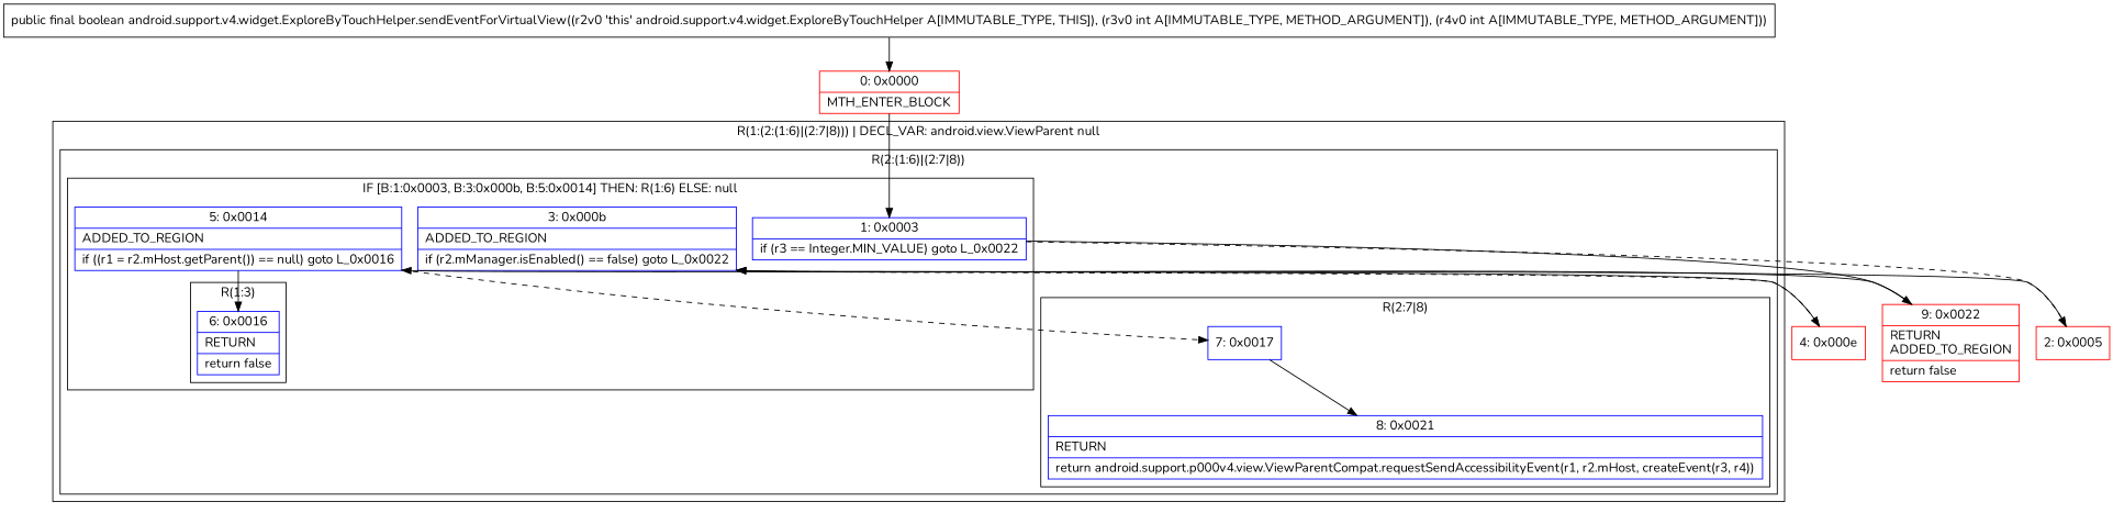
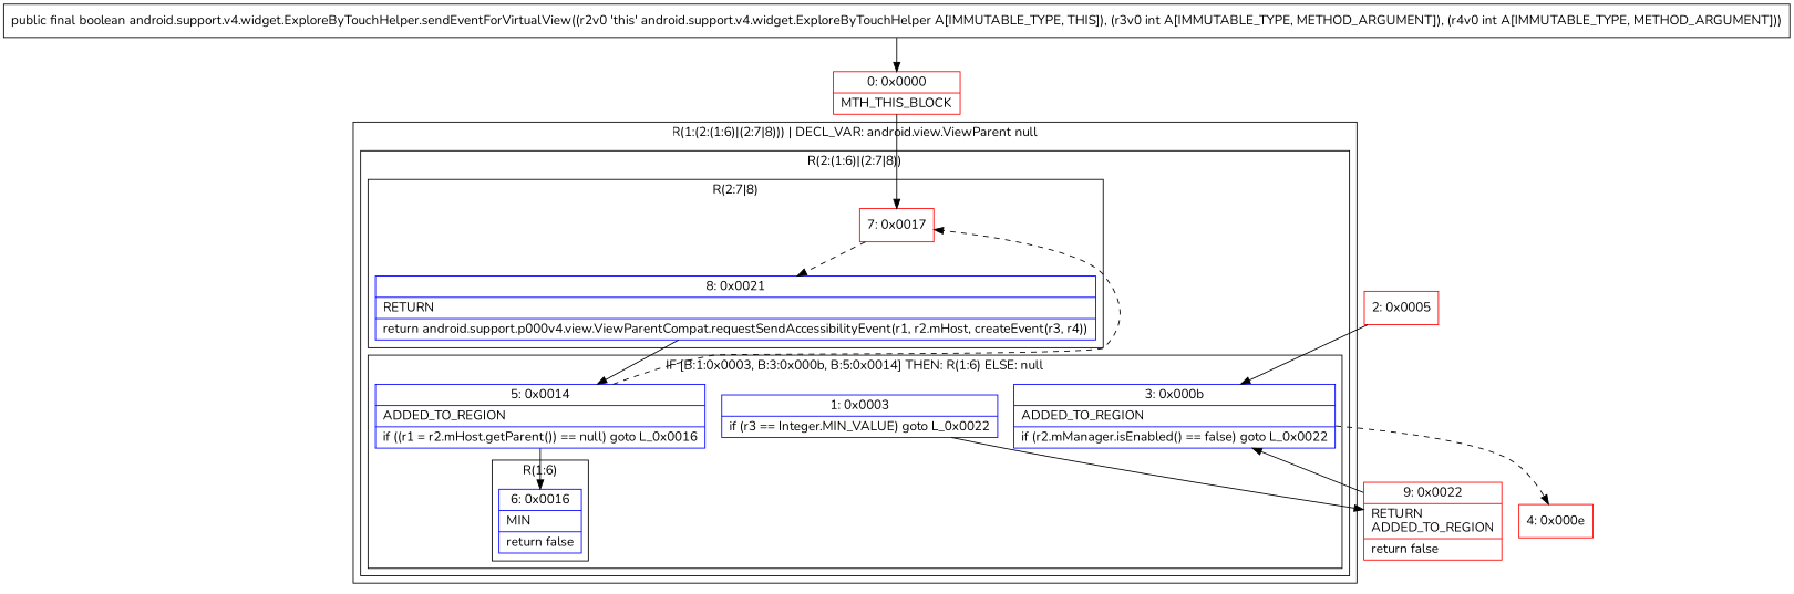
  digraph {
    fontname=Nunito
    node [color=blue fontname=Nunito shape=record]
    edge [fontname=Nunito]
-   n1 [label="{6\:\ 0x0016|RETURN\l|return false\l}"]
+   n1 [label="{6\:\ 0x0016|MIN\l|return false\l}"]
    n2 [label="{1\:\ 0x0003|if (r3 == Integer.MIN_VALUE) goto L_0x0022\l}"]
    n3 [label="{3\:\ 0x000b|ADDED_TO_REGION\l|if (r2.mManager.isEnabled() == false) goto L_0x0022\l}"]
    n4 [label="{5\:\ 0x0014|ADDED_TO_REGION\l|if ((r1 = r2.mHost.getParent()) == null) goto L_0x0016\l}"]
-   n5 [label="{7\:\ 0x0017}"]
+   n5 [color=red label="{7\:\ 0x0017}"]
    n6 [label="{8\:\ 0x0021|RETURN\l|return android.support.p000v4.view.ViewParentCompat.requestSendAccessibilityEvent(r1, r2.mHost, createEvent(r3, r4))\l}"]
    n7 [color=red label="{2\:\ 0x0005}"]
    n8 [color=red label="{9\:\ 0x0022|RETURN\lADDED_TO_REGION\l|return false\l}"]
    n9 [color=red label="{4\:\ 0x000e}"]
-   n10 [color=red label="{0\:\ 0x0000|MTH_ENTER_BLOCK\l}"]
+   n10 [color=red label="{0\:\ 0x0000|MTH_THIS_BLOCK\l}"]
    n11 [label="{public final boolean android.support.v4.widget.ExploreByTouchHelper.sendEventForVirtualView((r2v0 'this' android.support.v4.widget.ExploreByTouchHelper A[IMMUTABLE_TYPE, THIS]), (r3v0 int A[IMMUTABLE_TYPE, METHOD_ARGUMENT]), (r4v0 int A[IMMUTABLE_TYPE, METHOD_ARGUMENT])) }" color=""]
    subgraph cluster_1 {
      label="R(1:(2:(1:6)|(2:7|8))) | DECL_VAR: android.view.ViewParent null\l"
      subgraph cluster_2 {
        label="R(2:(1:6)|(2:7|8))"
        subgraph cluster_3 {
          label="IF [B:1:0x0003, B:3:0x000b, B:5:0x0014] THEN: R(1:6) ELSE: null"
          n2
          n3
          n4
          subgraph cluster_4 {
-           label="R(1:3)"
+           label="R(1:6)"
            n1
          }
        }
        subgraph cluster_5 {
          label="R(2:7|8)"
          n5
          n6
        }
      }
    }
-   n2 -> n7 [style=dashed]
    n2 -> n8
    n3 -> n9 [style=dashed]
    n4 -> n1
    n4 -> n5 [style=dashed]
-   n5 -> n6
+   n5 -> n6 [style=dashed]
    n7 -> n3
    n8 -> n3
-   n9 -> n4
-   n10 -> n2
+   n6 -> n4
+   n10 -> n5
    n11 -> n10
  }
